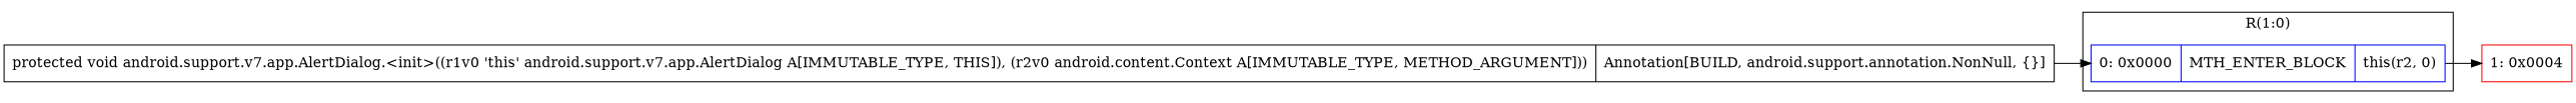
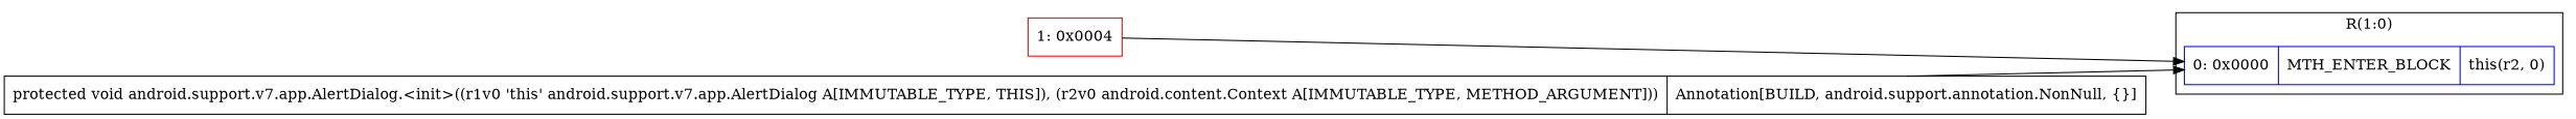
  digraph {
    rankdir=LR
    node [shape=record]
    n1 [color=blue label="{0\:\ 0x0000|MTH_ENTER_BLOCK\l|this(r2, 0)\l}"]
    n2 [color=red label="{1\:\ 0x0004}"]
    n3 [label="{protected void android.support.v7.app.AlertDialog.\<init\>((r1v0 'this' android.support.v7.app.AlertDialog A[IMMUTABLE_TYPE, THIS]), (r2v0 android.content.Context A[IMMUTABLE_TYPE, METHOD_ARGUMENT]))  | Annotation[BUILD, android.support.annotation.NonNull, \{\}]\l}"]
    subgraph cluster_1 {
      label="R(1:0)"
      n1
    }
-   n1 -> n2
+   n2 -> n1
    n3 -> n1
  }
